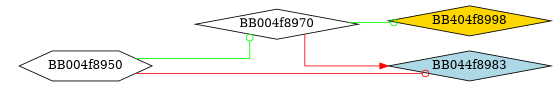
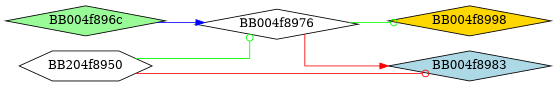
  digraph {
    rankdir=LR
    splines=ortho
    node [fillcolor=white shape=diamond style=filled]
    edge [arrowhead=odot color=green]
-   BB004f8950 [shape=hexagon]
-   BB004f8976 [label=BB004f8970]
-   BB004f8983 [fillcolor=lightblue label=BB044f8983]
-   BB004f8998 [fillcolor=gold label=BB404f8998]
+   BB004f8950 [shape=hexagon label=BB204f8950]
+   BB004f8976
+   BB004f8983 [fillcolor=lightblue]
+   BB004f8998 [fillcolor=gold]
+   BB004f896c [fillcolor=palegreen]
    BB004f8950 -> BB004f8976
    BB004f8950 -> BB004f8983 [color=red]
    BB004f8976 -> BB004f8983 [arrowhead=normal color=red]
    BB004f8976 -> BB004f8998
+   BB004f896c -> BB004f8976 [arrowhead=normal color=blue]
  }
